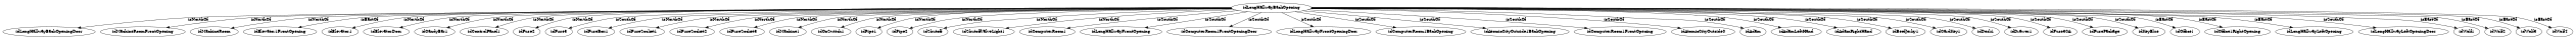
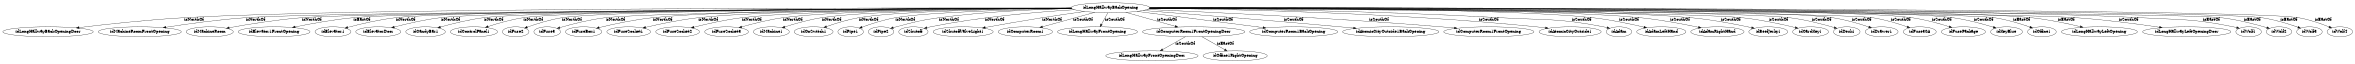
  strict digraph {
    node [node_type=entity_node]
    edge [edge_type=relationship]
    idLongHallwayBackOpening
    idLongHallwayBackOpeningDoor
    idMachineRoomFrontOpening
    idMachineRoom
    idElevator1FrontOpening
    idElevator1
    idElevatorDoor
    idCandyBar1
    idControlPanel1
    idFuse2
    idFuse3
    idFuseBox1
    idFuseSocket1
    idFuseSocket2
    idFuseSocket3
    idMachine1
    idOnSwitch1
    idPipe1
    idPipe2
    idShutoff
    idShutoffValveLight1
    idComputerRoom1
    idLongHallwayFrontOpening
    idComputerRoom1FrontOpeningDoor
    idLongHallwayFrontOpeningDoor
    idComputerRoom1BackOpening
    idAtomicCityOutside1BackOpening
    idComputerRoom1FrontOpening
-   idAtomicCityOutside1 [label=idAtomicCityOutside0]
+   idAtomicCityOutside1
    idAdam
    idAdamLeftHand
    idAdamRightHand
    idBeefJerky1
    idCardKey1
    idDesk1
    idDrawer1
    idFuse30A
    idFusePackage
    idKeyBlue
    idOffice1
    idOffice1RightOpening
    idLongHallwayLeftOpening
    idLongHallwayLeftOpeningDoor
    idWolf1
    idWolf2
    idWolf3
    idWolf4
    idLongHallwayBackOpening -> idLongHallwayBackOpeningDoor [label=isNorthOf]
    idLongHallwayBackOpening -> idMachineRoomFrontOpening [label=isNorthOf]
    idLongHallwayBackOpening -> idMachineRoom [label=isNorthOf]
    idLongHallwayBackOpening -> idElevator1FrontOpening [label=isEastOf]
    idLongHallwayBackOpening -> idElevator1 [label=isNorthOf]
    idLongHallwayBackOpening -> idElevatorDoor [label=isNorthOf]
    idLongHallwayBackOpening -> idCandyBar1 [label=isNorthOf]
    idLongHallwayBackOpening -> idControlPanel1 [label=isNorthOf]
    idLongHallwayBackOpening -> idFuse2 [label=isNorthOf]
-   idLongHallwayBackOpening -> idFuse3 [label=isSouthOf]
+   idLongHallwayBackOpening -> idFuse3 [label=isNorthOf]
    idLongHallwayBackOpening -> idFuseBox1 [label=isNorthOf]
    idLongHallwayBackOpening -> idFuseSocket1 [label=isNorthOf]
    idLongHallwayBackOpening -> idFuseSocket2 [label=isNorthOf]
    idLongHallwayBackOpening -> idFuseSocket3 [label=isNorthOf]
    idLongHallwayBackOpening -> idMachine1 [label=isNorthOf]
    idLongHallwayBackOpening -> idOnSwitch1 [label=isNorthOf]
    idLongHallwayBackOpening -> idPipe1 [label=isNorthOf]
    idLongHallwayBackOpening -> idPipe2 [label=isNorthOf]
    idLongHallwayBackOpening -> idShutoff [label=isNorthOf]
    idLongHallwayBackOpening -> idShutoffValveLight1 [label=isNorthOf]
    idLongHallwayBackOpening -> idComputerRoom1 [label=isSouthOf]
    idLongHallwayBackOpening -> idLongHallwayFrontOpening [label=isSouthOf]
    idLongHallwayBackOpening -> idComputerRoom1FrontOpeningDoor [label=isSouthOf]
-   idLongHallwayBackOpening -> idLongHallwayFrontOpeningDoor [label=isSouthOf]
+   idComputerRoom1FrontOpeningDoor -> idLongHallwayFrontOpeningDoor [label=isSouthOf]
    idLongHallwayBackOpening -> idComputerRoom1BackOpening [label=isSouthOf]
    idLongHallwayBackOpening -> idAtomicCityOutside1BackOpening [label=isSouthOf]
    idLongHallwayBackOpening -> idComputerRoom1FrontOpening [label=isSouthOf]
    idLongHallwayBackOpening -> idAtomicCityOutside1 [label=isSouthOf]
    idLongHallwayBackOpening -> idAdam [label=isSouthOf]
    idLongHallwayBackOpening -> idAdamLeftHand [label=isSouthOf]
    idLongHallwayBackOpening -> idAdamRightHand [label=isSouthOf]
    idLongHallwayBackOpening -> idBeefJerky1 [label=isSouthOf]
    idLongHallwayBackOpening -> idCardKey1 [label=isSouthOf]
    idLongHallwayBackOpening -> idDesk1 [label=isSouthOf]
    idLongHallwayBackOpening -> idDrawer1 [label=isSouthOf]
    idLongHallwayBackOpening -> idFuse30A [label=isSouthOf]
    idLongHallwayBackOpening -> idFusePackage [label=isSouthOf]
    idLongHallwayBackOpening -> idKeyBlue [label=isSouthOf]
    idLongHallwayBackOpening -> idOffice1 [label=isEastOf]
-   idLongHallwayBackOpening -> idOffice1RightOpening [label=isEastOf]
+   idComputerRoom1FrontOpeningDoor -> idOffice1RightOpening [label=isEastOf]
    idLongHallwayBackOpening -> idLongHallwayLeftOpening [label=isEastOf]
    idLongHallwayBackOpening -> idLongHallwayLeftOpeningDoor [label=isSouthOf]
    idLongHallwayBackOpening -> idWolf1 [label=isEastOf]
    idLongHallwayBackOpening -> idWolf2 [label=isEastOf]
    idLongHallwayBackOpening -> idWolf3 [label=isEastOf]
    idLongHallwayBackOpening -> idWolf4 [label=isEastOf]
  }
